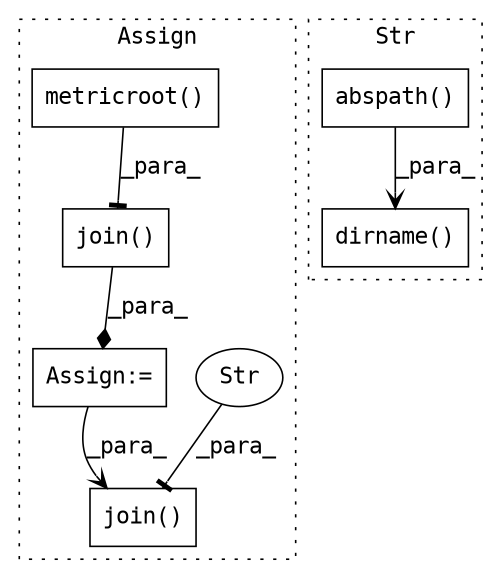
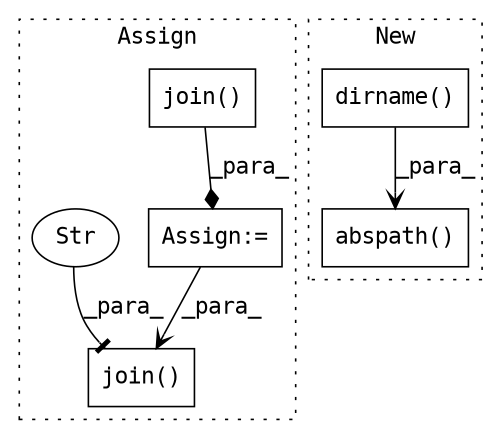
  digraph {
    fontname="DejaVu Sans Mono"
    node [a=75 fontname="DejaVu Sans Mono" l="13,1" shape=box]
    edge [arrowhead=vee fontname="DejaVu Sans Mono"]
    n1 [label="join()" s="3627,3664"]
    n2 [a=68 l=3 label="Assign:=" s=3624]
    n3 [label="join()" s="3731,3779"]
    n4 [a=66 l=15 label=Str s=3764 shape=ellipse]
-   n5 [l=17 label="metricroot()" s=3640]
    n6 [l="16,1" label="dirname()" s="3834,3869"]
    n7 [l="16,1" label="abspath()" s="3850,3868"]
    subgraph cluster_1 {
      label=Assign
      style=dotted
      n1
      n2
      n3
      n4
-     n5
    }
    subgraph cluster_2 {
-     label=Str
+     label=New
      style=dotted
      n6
      n7
    }
    n1 -> n2 [arrowhead=diamond label=_para_]
    n2 -> n3 [label=_para_]
    n4 -> n3 [arrowhead=tee label=_para_]
-   n5 -> n1 [arrowhead=tee label=_para_]
-   n7 -> n6 [label=_para_]
+   n6 -> n7 [label=_para_]
  }
